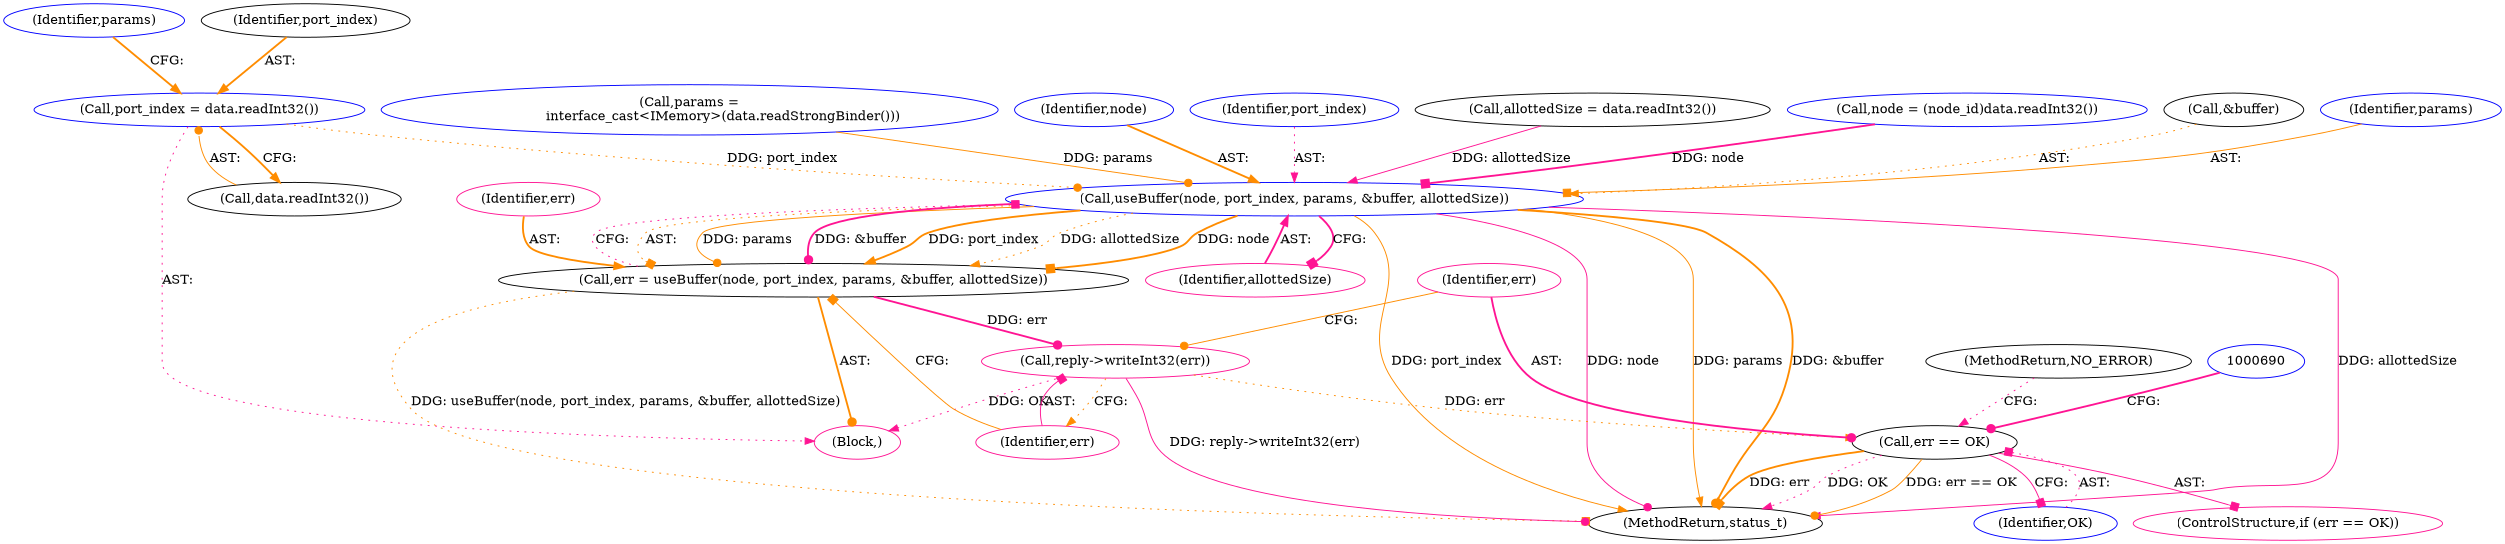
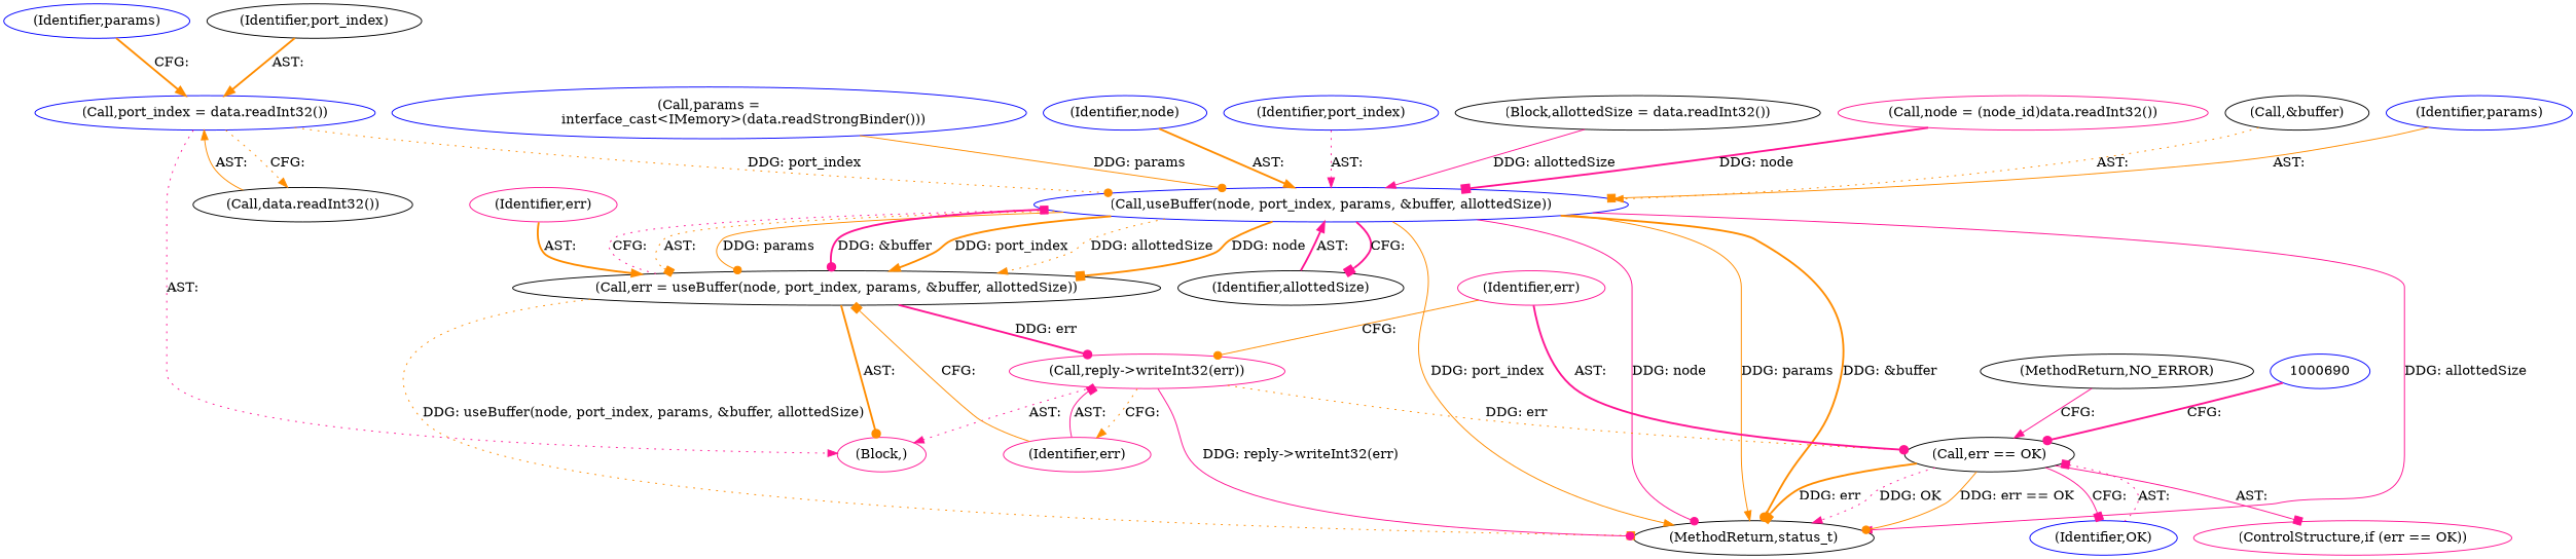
  digraph {
    node [color=blue]
    edge [arrowhead=normal color=darkorange style=bold]
    n1 [label="(Call,port_index = data.readInt32())"]
    n2 [label="(Call,useBuffer(node, port_index, params, &buffer, allottedSize))"]
    n3 [color=deeppink label="(Block,)"]
    n4 [color=black label="(Call,data.readInt32())"]
    n5 [color=black label="(Call,err = useBuffer(node, port_index, params, &buffer, allottedSize))"]
-   n6 [color=deeppink label="(Identifier,allottedSize)"]
+   n6 [color=black label="(Identifier,allottedSize)"]
    n7 [color=black label="(MethodReturn,status_t)"]
    n8 [color=deeppink label="(Call,reply->writeInt32(err))"]
    n9 [color=black label="(Call,err == OK)"]
    n10 [color=deeppink label="(Identifier,err)"]
    n11 [label="(Identifier,OK)"]
    n12 [color=deeppink label="(ControlStructure,if (err == OK))"]
-   n13 [label="(Call,node = (node_id)data.readInt32())"]
+   n13 [color=deeppink label="(Call,node = (node_id)data.readInt32())"]
    n14 [label="(Identifier,params)"]
    n15 [color=black label="(Call,&buffer)"]
    n16 [color=deeppink label="(Identifier,err)"]
    n17 [color=black label="(MethodReturn,NO_ERROR)"]
    n18 [label="(Identifier,params)"]
    n19 [label="(Call,params =\n                interface_cast<IMemory>(data.readStrongBinder()))"]
    n20 [label="(Identifier,node)"]
    n21 [label="(Identifier,port_index)"]
-   n22 [color=black label="(Call,allottedSize = data.readInt32())"]
+   n22 [color=black label="(Block,allottedSize = data.readInt32())"]
    n23 [color=black label="(Identifier,port_index)"]
    n24 [color=deeppink label="(Identifier,err)"]
    1000690
    n1 -> n2 [arrowhead=dot label="DDG: port_index" style=dotted]
    n1 -> n3 [color=deeppink label="AST: " style=dotted]
-   n1 -> n4 [label="CFG: "]
+   n1 -> n4 [label="CFG: " style=dotted]
    n2 -> n5 [arrowhead=box label="AST: " style=dotted]
    n2 -> n5 [arrowhead=dot label="DDG: params" style=solid]
    n2 -> n5 [arrowhead=dot color=deeppink label="DDG: &buffer"]
    n2 -> n5 [label="DDG: port_index"]
    n2 -> n5 [label="DDG: allottedSize" style=dotted]
    n2 -> n5 [arrowhead=box label="DDG: node"]
    n2 -> n6 [arrowhead=box color=deeppink label="CFG: "]
    n2 -> n7 [arrowhead=dot label="DDG: &buffer"]
    n2 -> n7 [label="DDG: port_index" style=solid]
    n2 -> n7 [label="DDG: params" style=solid]
    n2 -> n7 [color=deeppink label="DDG: allottedSize" style=solid]
    n2 -> n7 [arrowhead=dot color=deeppink label="DDG: node" style=solid]
-   n4 -> n1 [arrowhead=dot label="AST: " style=solid]
+   n4 -> n1 [label="AST: " style=solid]
    n5 -> n2 [arrowhead=box color=deeppink label="CFG: " style=dotted]
    n5 -> n3 [arrowhead=dot label="AST: "]
    n5 -> n7 [arrowhead=box label="DDG: useBuffer(node, port_index, params, &buffer, allottedSize)" style=dotted]
    n5 -> n8 [arrowhead=dot color=deeppink label="DDG: err"]
    n6 -> n2 [color=deeppink label="AST: "]
-   n8 -> n3 [color=deeppink label="DDG: OK" style=dotted]
+   n8 -> n3 [color=deeppink label="AST: " style=dotted]
    n8 -> n7 [arrowhead=dot color=deeppink label="DDG: reply->writeInt32(err)" style=solid]
-   n8 -> n9 [label="DDG: err" style=dotted]
+   n8 -> n9 [arrowhead=dot label="DDG: err" style=dotted]
    n8 -> n10 [label="CFG: " style=dotted]
    n9 -> n7 [arrowhead=dot label="DDG: err == OK" style=solid]
    n9 -> n7 [arrowhead=box label="DDG: err"]
    n9 -> n7 [color=deeppink label="DDG: OK" style=dotted]
    n9 -> n11 [arrowhead=box color=deeppink label="CFG: " style=solid]
    n9 -> n12 [arrowhead=box color=deeppink label="AST: " style=solid]
    n10 -> n5 [arrowhead=box label="CFG: " style=solid]
    n10 -> n8 [arrowhead=box color=deeppink label="AST: " style=solid]
    n11 -> n9 [arrowhead=box color=deeppink label="AST: " style=dotted]
    n13 -> n2 [arrowhead=box color=deeppink label="DDG: node"]
    n14 -> n1 [label="CFG: "]
    n15 -> n2 [label="AST: " style=dotted]
    n16 -> n8 [arrowhead=dot label="CFG: " style=solid]
    n16 -> n9 [arrowhead=dot color=deeppink label="AST: "]
-   n17 -> n9 [color=deeppink label="CFG: " style=dotted]
+   n17 -> n9 [color=deeppink label="CFG: " style=solid]
    n18 -> n2 [arrowhead=box label="AST: " style=solid]
    n19 -> n2 [arrowhead=dot label="DDG: params" style=solid]
    n20 -> n2 [label="AST: "]
    n21 -> n2 [color=deeppink label="AST: " style=dotted]
    n22 -> n2 [color=deeppink label="DDG: allottedSize" style=solid]
    n23 -> n1 [label="AST: "]
    n24 -> n5 [label="AST: "]
    1000690 -> n9 [arrowhead=dot color=deeppink label="CFG: "]
  }
